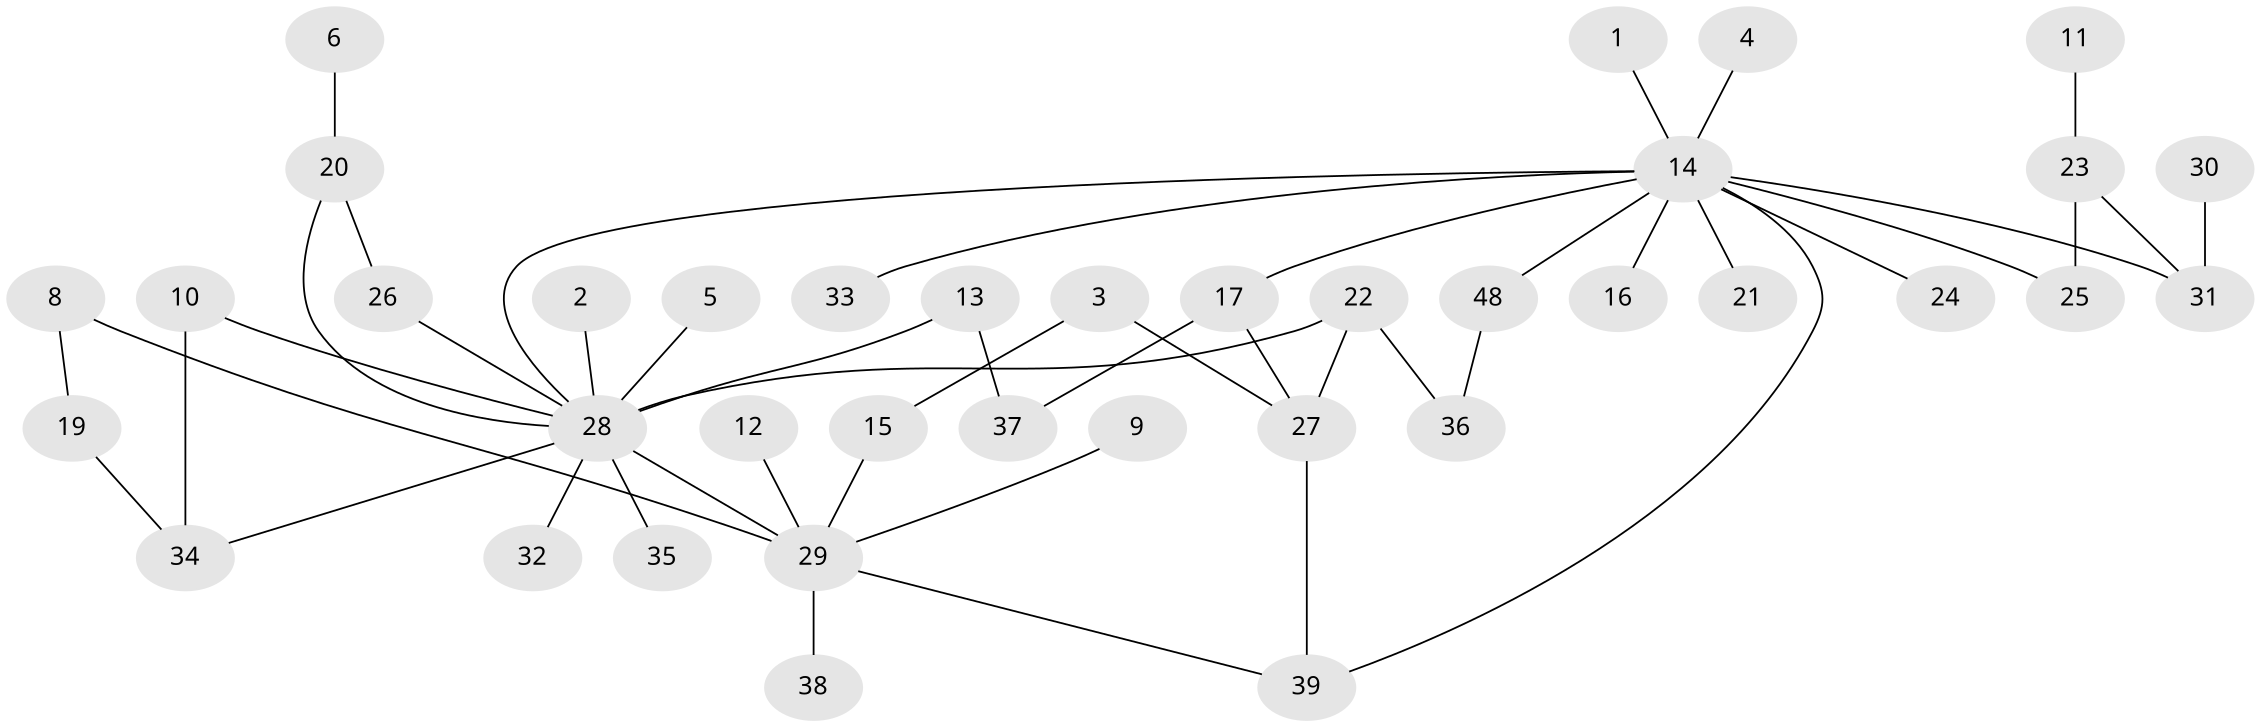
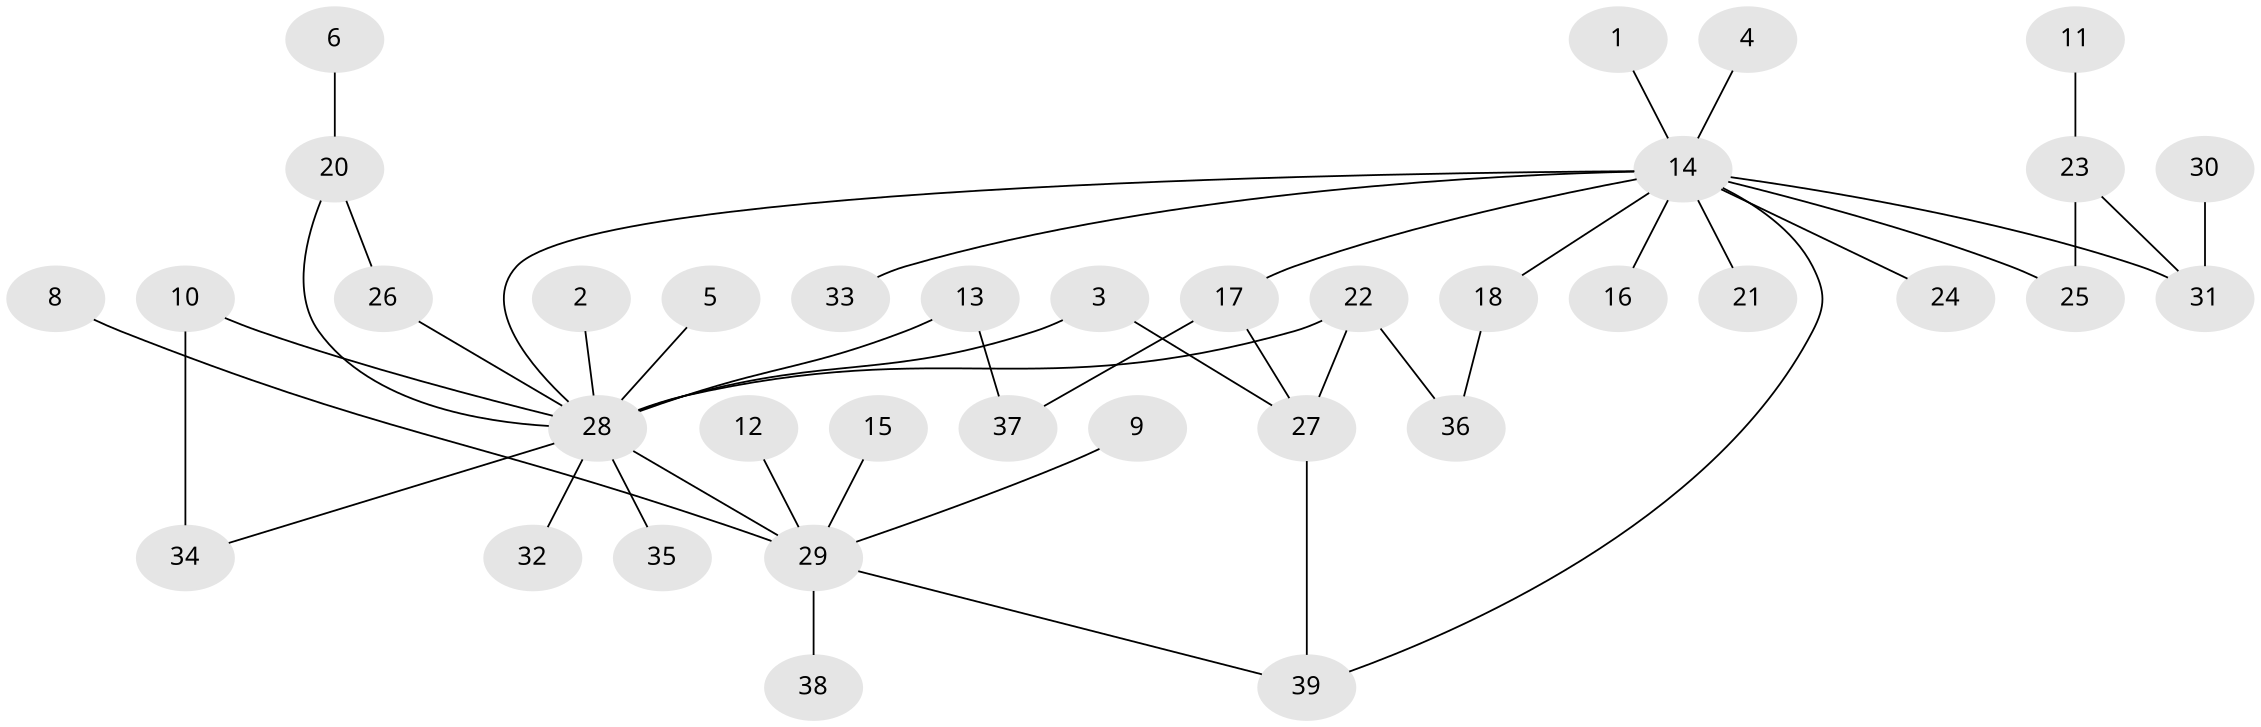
  graph {
    fontname="Noto Sans"
    node [color=gray90 fontname="Noto Sans" style=filled]
    edge [fontname="Noto Sans" weight=1.0]
    1
    14
    28
    16
    17
-   18 [label=48]
+   18
    21
    24
    25
    31
    33
    39
    2
    34
    29
    32
    35
    30
    3
    27
    4
    5
    6
    20
    26
    8
-   19
    38
    9
    10
    11
    23
    12
    13
    37
    36
    15
    22
    1 -- 14
    14 -- 28
    14 -- 16
    14 -- 17
    14 -- 18
    14 -- 21
    14 -- 24
    14 -- 25
    14 -- 31
    14 -- 33
    14 -- 39
    28 -- 34
    28 -- 29
    28 -- 32
    28 -- 35
    17 -- 27
    17 -- 37
    18 -- 36
    2 -- 28
    29 -- 39
    29 -- 38
    30 -- 31
-   3 -- 15
+   3 -- 28
    3 -- 27
    27 -- 39
    4 -- 14
    5 -- 28
    6 -- 20
    20 -- 28
    20 -- 26
    26 -- 28
    8 -- 29
-   8 -- 19
-   19 -- 34
    9 -- 29
    10 -- 28
    10 -- 34
    11 -- 23
    23 -- 25
    23 -- 31
    12 -- 29
    13 -- 28
    13 -- 37
    15 -- 29
    22 -- 28 [weight=2.0]
    22 -- 27 [weight=2.0]
    22 -- 36
  }
